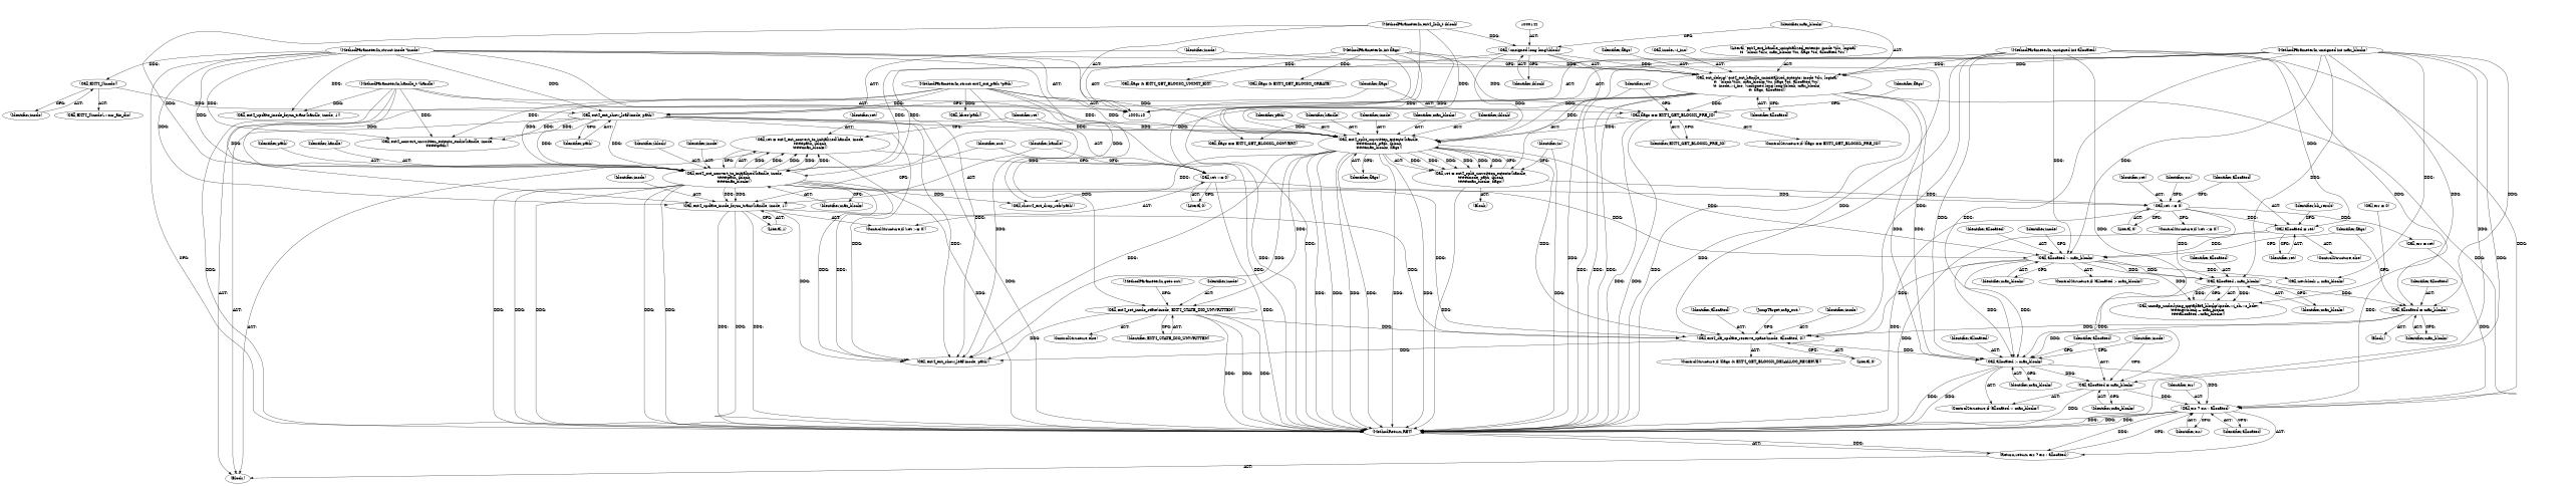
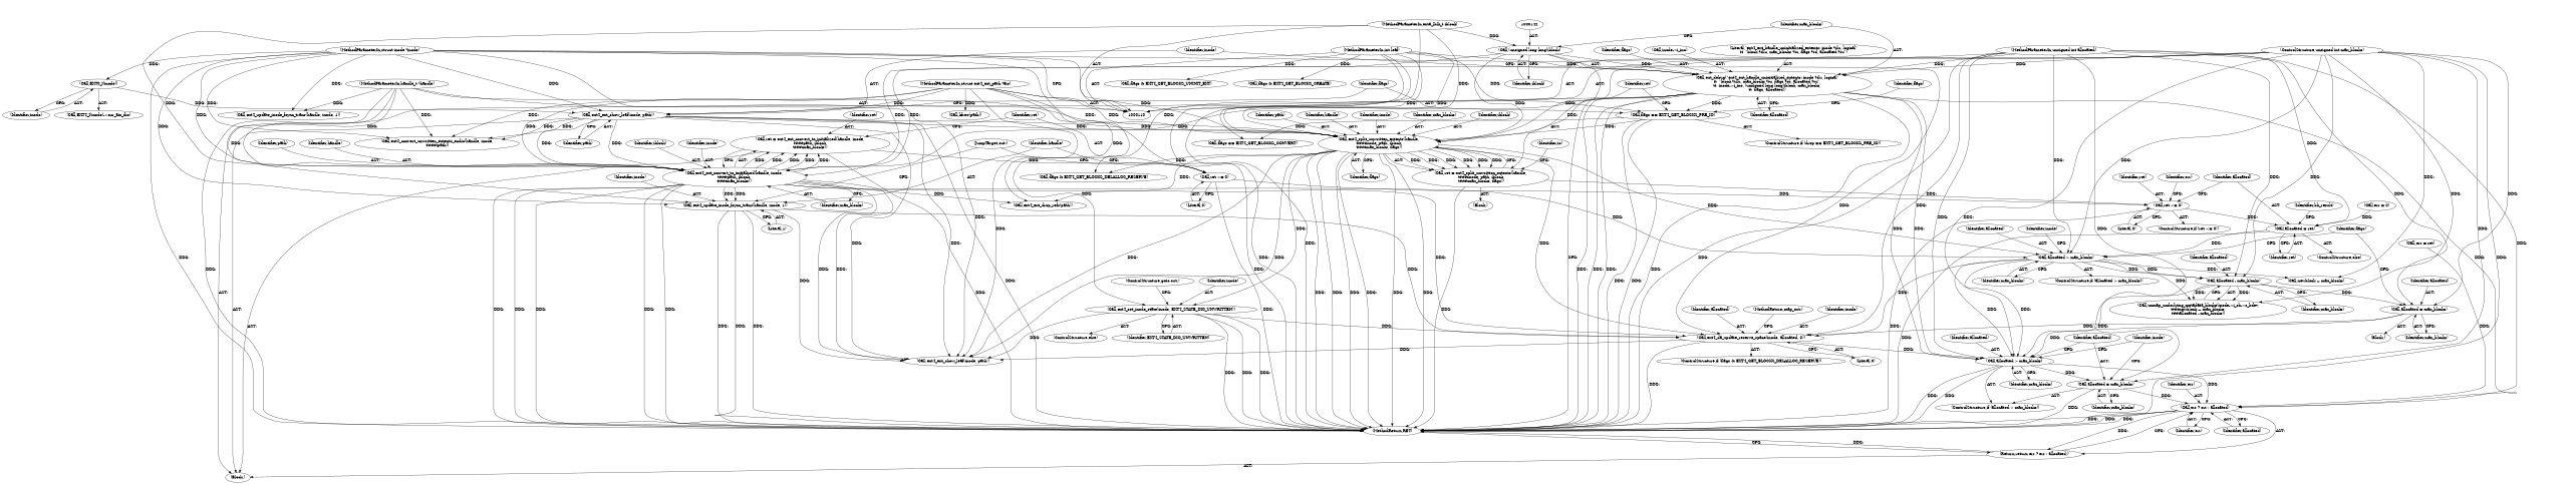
  digraph {
    n1 [label="(Call,allocated > max_blocks)"]
    n2 [label="(Call,allocated = max_blocks)"]
    n3 [label="(Call,err ? err : allocated)"]
    n4 [label="(MethodReturn,RET)"]
    n5 [label="(ControlStructure,if (allocated > max_blocks))"]
    n6 [label="(Identifier,max_blocks)"]
    n7 [label="(Identifier,max_blocks)"]
    n8 [label="(Return,return err ? err : allocated;)"]
    n9 [label="(Identifier,allocated)"]
    n10 [label="(Identifier,err)"]
    n11 [label="(Call,ext4_da_update_reserve_space(inode, allocated, 0))"]
    n12 [label="(ControlStructure,if (flags & EXT4_GET_BLOCKS_DELALLOC_RESERVE))"]
    n13 [label="(Literal,0)"]
    n14 [label="(Call,ext4_ext_show_leaf(inode, path))"]
    n15 [label="(Call,ext4_split_unwritten_extents(handle,\n \t\t\t\t\t\tinode, path, iblock,\n \t\t\t\t\t\tmax_blocks, flags))"]
    n16 [label="(Call,ext4_set_inode_state(inode, EXT4_STATE_DIO_UNWRITTEN))"]
    n17 [label="(Call,allocated > max_blocks)"]
    n18 [label="(Call,ret = ext4_split_unwritten_extents(handle,\n \t\t\t\t\t\tinode, path, iblock,\n \t\t\t\t\t\tmax_blocks, flags))"]
-   n20 [label="(Call,show4_ext_drop_refs(path))"]
+   n19 [label="(Call,flags & EXT4_GET_BLOCKS_DELALLOC_RESERVE)"]
+   n20 [label="(Call,ext4_ext_drop_refs(path))"]
    n21 [label="(Identifier,flags)"]
    n22 [label="(Identifier,EXT4_STATE_DIO_UNWRITTEN)"]
    n23 [label="(ControlStructure,else)"]
    n24 [label="(Call,allocated - max_blocks)"]
    n25 [label="(Call,unmap_underlying_metadata_blocks(inode->i_sb->s_bdev,\n\t\t\t\t\tnewblock + max_blocks,\n\t\t\t\t\tallocated - max_blocks))"]
    n26 [label="(Call,newblock + max_blocks)"]
    n27 [label="(Identifier,max_blocks)"]
    n28 [label="(ControlStructure,if (allocated > max_blocks))"]
    n29 [label="(Call,ret <= 0)"]
    n30 [label="(Block,)"]
    n31 [label="(MethodParameterIn,handle_t *handle)"]
    n32 [label="(Call,ext4_update_inode_fsync_trans(handle, inode, 1))"]
    n33 [label="(Call,ext4_ext_convert_to_initialized(handle, inode,\n\t\t\t\t\t\tpath, iblock,\n\t\t\t\t\t\tmax_blocks))"]
    n34 [label="(Call,ext4_convert_unwritten_extents_endio(handle, inode,\n \t\t\t\t\t\t\tpath))"]
    n35 [label="(Call,ext4_update_inode_fsync_trans(handle, inode, 1))"]
    1000110
-   n37 [label="(ControlStructure,if (ret >= 0))"]
    n38 [label="(Literal,1)"]
    n39 [label="(Call,ret = ext4_ext_convert_to_initialized(handle, inode,\n\t\t\t\t\t\tpath, iblock,\n\t\t\t\t\t\tmax_blocks))"]
    n40 [label="(Identifier,max_blocks)"]
    n41 [label="(Call,ext4_ext_show_leaf(inode, path))"]
    n42 [label="(Identifier,path)"]
    n43 [label="(Block,)"]
-   n44 [label="(Call,EXT4_I(inode))"]
+   n44 [label="(Call,EXT0_I(inode))"]
    n45 [label="(Call,EXT4_I(inode)->cur_aio_dio)"]
    n46 [label="(Identifier,inode)"]
    n47 [label="(MethodParameterIn,struct inode *inode)"]
-   n48 [label="(MethodParameterIn,struct ext4_ext_path *path)"]
+   n48 [label="(MethodParameterIn,struct ext4_ext_path *aio)"]
    n49 [label="(Call,kfree(path))"]
    n50 [label="(Call,(unsigned long long)iblock)"]
    n51 [label="(Call,ext_debug(\"ext4_ext_handle_uninitialized_extents: inode %lu, logical\"\n\t\t  \"block %llu, max_blocks %u, flags %d, allocated %u\",\n\t\t  inode->i_ino, (unsigned long long)iblock, max_blocks,\n\t\t  flags, allocated))"]
    n52 [label="(Identifier,iblock)"]
    n53 [label="(Call,flags == EXT4_GET_BLOCKS_PRE_IO)"]
    n54 [label="(Identifier,allocated)"]
-   n55 [label="(MethodParameterIn,ext4_lblk_t iblock)"]
+   n55 [label="(MethodParameterIn,ext3_lblk_t iblock)"]
    n56 [label="(Call,flags == EXT4_GET_BLOCKS_CONVERT)"]
-   n57 [label="(ControlStructure,if (flags == EXT4_GET_BLOCKS_PRE_IO))"]
-   n58 [label="(Identifier,EXT4_GET_BLOCKS_PRE_IO)"]
-   n59 [label="(MethodParameterIn,unsigned int max_blocks)"]
+   n57 [label="(ControlStructure,if (drop == EXT4_GET_BLOCKS_PRE_IO))"]
+   n59 [label="(ControlStructure,unsigned int max_blocks)"]
    n60 [label="(Call,allocated = max_blocks)"]
    n61 [label="(Block,)"]
    n62 [label="(Identifier,max_blocks)"]
    n63 [label="(Identifier,max_blocks)"]
-   n64 [label="(MethodParameterIn,int flags)"]
+   n64 [label="(MethodParameterIn,int leaf)"]
    n65 [label="(Call,flags & EXT4_GET_BLOCKS_UNINIT_EXT)"]
    n66 [label="(Call,flags & EXT4_GET_BLOCKS_CREATE)"]
    n67 [label="(MethodParameterIn,unsigned int allocated)"]
    n68 [label="(Call,allocated = ret)"]
    n69 [label="(ControlStructure,else)"]
    n70 [label="(Identifier,ret)"]
    n71 [label="(Call,ret >= 0)"]
    n72 [label="(Literal,0)"]
    n73 [label="(Call,err = ret)"]
    n74 [label="(ControlStructure,if (ret <= 0))"]
    n75 [label="(Literal,0)"]
    n76 [label="(Identifier,inode)"]
    n77 [label="(Identifier,path)"]
    n78 [label="(Identifier,path)"]
    n79 [label="(Identifier,handle)"]
    n80 [label="(Identifier,err)"]
    n81 [label="(Call,err = 0)"]
    n82 [label="(Call,inode->i_ino)"]
    n83 [label="(Identifier,inode)"]
    n84 [label="(Identifier,inode)"]
    n85 [label="(Identifier,allocated)"]
    n86 [label="(Identifier,ret)"]
    n87 [label="(Identifier,inode)"]
    n88 [label="(Identifier,inode)"]
    n89 [label="(Identifier,allocated)"]
    n90 [label="(Identifier,handle)"]
    n91 [label="(Identifier,iblock)"]
-   n92 [label="(JumpTarget,map_out:)"]
+   n92 [label="(MethodReturn,map_out:)"]
    n93 [label="(Identifier,handle)"]
    n94 [label="(Identifier,io)"]
    n95 [label="(Identifier,inode)"]
    n96 [label="(Identifier,max_blocks)"]
    n97 [label="(Identifier,ret)"]
    n98 [label="(Identifier,max_blocks)"]
    n99 [label="(Identifier,inode)"]
    n100 [label="(Identifier,bh_result)"]
-   n101 [label="(Identifier,out:)"]
+   n101 [label="(JumpTarget,out:)"]
    n102 [label="(Identifier,flags)"]
    n103 [label="(Identifier,allocated)"]
    n104 [label="(Literal,\"ext4_ext_handle_uninitialized_extents: inode %lu, logical\"\n\t\t  \"block %llu, max_blocks %u, flags %d, allocated %u\")"]
    n105 [label="(Identifier,ret)"]
    n106 [label="(Identifier,flags)"]
-   n107 [label="(MethodParameterIn,goto out;)"]
+   n107 [label="(ControlStructure,goto out;)"]
    n108 [label="(Identifier,iblock)"]
    n109 [label="(Identifier,flags)"]
    n110 [label="(Identifier,allocated)"]
    n111 [label="(Identifier,inode)"]
    n112 [label="(Identifier,allocated)"]
    n113 [label="(Identifier,ret)"]
    n114 [label="(Identifier,flags)"]
    n115 [label="(Identifier,allocated)"]
    n116 [label="(Identifier,err)"]
    n117 [label="(Identifier,allocated)"]
    1000142
    n1 -> n2 [label="DDG: "]
    n1 -> n3 [label="DDG: "]
    n1 -> n4 [label="DDG: "]
    n1 -> n4 [label="DDG: "]
    n1 -> n5 [label="AST: "]
    n1 -> n6 [label="CFG: "]
    n2 -> n3 [label="DDG: "]
    n2 -> n4 [label="DDG: "]
    n2 -> n5 [label="AST: "]
    n2 -> n7 [label="CFG: "]
    n3 -> n4 [label="DDG: "]
    n3 -> n4 [label="DDG: "]
    n3 -> n4 [label="DDG: "]
    n3 -> n8 [label="AST: "]
    n3 -> n8 [label="DDG: "]
    n3 -> n9 [label="CFG: "]
    n3 -> n10 [label="CFG: "]
-   n4 -> n8 [label="AST: "]
+   n4 -> n8 [label="CFG: "]
    n6 -> n1 [label="AST: "]
    n7 -> n2 [label="AST: "]
    n8 -> n3 [label="CFG: "]
    n8 -> n4 [label="DDG: "]
    n8 -> n43 [label="AST: "]
    n9 -> n3 [label="AST: "]
    n10 -> n3 [label="AST: "]
    n11 -> n1 [label="DDG: "]
-   n94 -> n4 [label="DDG: "]
+   n11 -> n4 [label="DDG: "]
    n11 -> n12 [label="AST: "]
    n11 -> n13 [label="CFG: "]
    n11 -> n14 [label="DDG: "]
    n13 -> n11 [label="AST: "]
    n15 -> n4 [label="DDG: "]
    n15 -> n4 [label="DDG: "]
    n15 -> n4 [label="DDG: "]
    n15 -> n4 [label="DDG: "]
    n15 -> n4 [label="DDG: "]
    n15 -> n4 [label="DDG: "]
    n15 -> n11 [label="DDG: "]
    n15 -> n14 [label="DDG: "]
    n15 -> n14 [label="DDG: "]
    n15 -> n16 [label="DDG: "]
    n15 -> n17 [label="DDG: "]
    n15 -> n18 [label="AST: "]
    n15 -> n18 [label="DDG: "]
    n15 -> n18 [label="DDG: "]
    n15 -> n18 [label="DDG: "]
    n15 -> n18 [label="DDG: "]
    n15 -> n18 [label="DDG: "]
    n15 -> n18 [label="DDG: "]
+   n15 -> n19 [label="DDG: "]
    n15 -> n20 [label="DDG: "]
    n15 -> n21 [label="CFG: "]
    n16 -> n4 [label="DDG: "]
    n16 -> n4 [label="DDG: "]
    n16 -> n4 [label="DDG: "]
    n16 -> n11 [label="DDG: "]
    n16 -> n14 [label="DDG: "]
    n16 -> n22 [label="CFG: "]
    n16 -> n23 [label="AST: "]
    n17 -> n1 [label="DDG: "]
    n17 -> n1 [label="DDG: "]
    n17 -> n11 [label="DDG: "]
    n17 -> n24 [label="DDG: "]
    n17 -> n24 [label="DDG: "]
    n17 -> n25 [label="DDG: "]
    n17 -> n26 [label="DDG: "]
    n17 -> n27 [label="CFG: "]
    n17 -> n28 [label="AST: "]
    n18 -> n4 [label="DDG: "]
    n18 -> n15 [label="CFG: "]
    n18 -> n29 [label="DDG: "]
    n18 -> n30 [label="AST: "]
    n21 -> n15 [label="AST: "]
    n22 -> n16 [label="AST: "]
    n24 -> n1 [label="DDG: "]
    n24 -> n25 [label="AST: "]
    n24 -> n25 [label="DDG: "]
    n24 -> n25 [label="DDG: "]
    n24 -> n60 [label="DDG: "]
    n24 -> n63 [label="CFG: "]
    n25 -> n24 [label="CFG: "]
    n27 -> n17 [label="AST: "]
    n29 -> n4 [label="DDG: "]
    n29 -> n68 [label="DDG: "]
    n29 -> n72 [label="CFG: "]
-   n29 -> n73 [label="DDG: "]
-   n29 -> n74 [label="CFG: "]
+   n29 -> n74 [label="AST: "]
    n31 -> n4 [label="DDG: "]
    n31 -> n15 [label="DDG: "]
    n31 -> n32 [label="DDG: "]
    n31 -> n33 [label="DDG: "]
    n31 -> n34 [label="DDG: "]
    n31 -> n35 [label="DDG: "]
    n31 -> 1000110 [label="AST: "]
    n32 -> n4 [label="DDG: "]
    n32 -> n4 [label="DDG: "]
    n32 -> n4 [label="DDG: "]
    n32 -> n11 [label="DDG: "]
    n32 -> n14 [label="DDG: "]
-   n32 -> n37 [label="AST: "]
    n32 -> n38 [label="CFG: "]
    n33 -> n4 [label="DDG: "]
    n33 -> n4 [label="DDG: "]
    n33 -> n4 [label="DDG: "]
    n33 -> n4 [label="DDG: "]
    n33 -> n4 [label="DDG: "]
    n33 -> n11 [label="DDG: "]
    n33 -> n14 [label="DDG: "]
    n33 -> n14 [label="DDG: "]
    n33 -> n17 [label="DDG: "]
    n33 -> n20 [label="DDG: "]
    n33 -> n32 [label="DDG: "]
    n33 -> n32 [label="DDG: "]
    n33 -> n39 [label="AST: "]
    n33 -> n39 [label="DDG: "]
    n33 -> n39 [label="DDG: "]
    n33 -> n39 [label="DDG: "]
    n33 -> n39 [label="DDG: "]
    n33 -> n39 [label="DDG: "]
    n33 -> n40 [label="CFG: "]
    n38 -> n32 [label="AST: "]
    n39 -> n4 [label="DDG: "]
    n39 -> n33 [label="CFG: "]
    n39 -> n43 [label="AST: "]
    n39 -> n71 [label="DDG: "]
    n40 -> n33 [label="AST: "]
    n41 -> n4 [label="DDG: "]
    n41 -> n14 [label="DDG: "]
    n41 -> n14 [label="DDG: "]
    n41 -> n15 [label="DDG: "]
    n41 -> n15 [label="DDG: "]
    n41 -> n33 [label="DDG: "]
    n41 -> n33 [label="DDG: "]
    n41 -> n34 [label="DDG: "]
    n41 -> n34 [label="DDG: "]
    n41 -> n42 [label="CFG: "]
    n41 -> n43 [label="AST: "]
    n42 -> n41 [label="AST: "]
    n44 -> n41 [label="DDG: "]
    n44 -> n45 [label="AST: "]
    n44 -> n46 [label="CFG: "]
    n46 -> n44 [label="AST: "]
-   n47 -> n4 [label="CFG: "]
+   n47 -> n4 [label="DDG: "]
    n47 -> n11 [label="DDG: "]
    n47 -> n14 [label="DDG: "]
    n47 -> n15 [label="DDG: "]
    n47 -> n16 [label="DDG: "]
    n47 -> n32 [label="DDG: "]
    n47 -> n33 [label="DDG: "]
    n47 -> n34 [label="DDG: "]
    n47 -> n35 [label="DDG: "]
-   n47 -> 1000110 [label="AST: "]
+   n47 -> 1000110 [label="CFG: "]
    n47 -> n41 [label="DDG: "]
    n47 -> n44 [label="DDG: "]
    n48 -> n4 [label="DDG: "]
    n48 -> n14 [label="DDG: "]
    n48 -> n15 [label="DDG: "]
    n48 -> n20 [label="DDG: "]
    n48 -> n33 [label="DDG: "]
    n48 -> n34 [label="DDG: "]
    n48 -> 1000110 [label="AST: "]
    n48 -> n41 [label="DDG: "]
    n48 -> n49 [label="DDG: "]
-   n50 -> n4 [label="DDG: "]
+   n50 -> n4 [label="CFG: "]
    n50 -> n15 [label="DDG: "]
    n50 -> n33 [label="DDG: "]
    n50 -> n51 [label="AST: "]
    n50 -> n51 [label="DDG: "]
    n50 -> n52 [label="CFG: "]
    n51 -> n1 [label="DDG: "]
    n51 -> n1 [label="DDG: "]
    n51 -> n3 [label="DDG: "]
    n51 -> n4 [label="DDG: "]
    n51 -> n4 [label="DDG: "]
    n51 -> n4 [label="DDG: "]
    n51 -> n4 [label="DDG: "]
    n51 -> n15 [label="DDG: "]
    n51 -> n33 [label="DDG: "]
    n51 -> n43 [label="AST: "]
    n51 -> n53 [label="DDG: "]
    n51 -> n54 [label="CFG: "]
    n52 -> n50 [label="AST: "]
    n53 -> n4 [label="DDG: "]
    n53 -> n4 [label="DDG: "]
    n53 -> n15 [label="DDG: "]
    n53 -> n56 [label="DDG: "]
    n53 -> n57 [label="AST: "]
-   n53 -> n58 [label="CFG: "]
    n54 -> n51 [label="AST: "]
    n55 -> n4 [label="DDG: "]
    n55 -> n15 [label="DDG: "]
    n55 -> n33 [label="DDG: "]
    n55 -> 1000110 [label="AST: "]
    n55 -> n50 [label="DDG: "]
-   n58 -> n53 [label="AST: "]
    n59 -> n1 [label="DDG: "]
    n59 -> n2 [label="DDG: "]
    n59 -> n4 [label="DDG: "]
    n59 -> n15 [label="DDG: "]
    n59 -> n17 [label="DDG: "]
    n59 -> n24 [label="DDG: "]
    n59 -> n25 [label="DDG: "]
    n59 -> n26 [label="DDG: "]
    n59 -> n33 [label="DDG: "]
    n59 -> 1000110 [label="AST: "]
    n59 -> n51 [label="DDG: "]
    n59 -> n60 [label="DDG: "]
    n60 -> n1 [label="DDG: "]
    n60 -> n11 [label="DDG: "]
    n60 -> n61 [label="AST: "]
    n60 -> n62 [label="CFG: "]
    n62 -> n60 [label="AST: "]
    n63 -> n24 [label="AST: "]
    n64 -> n4 [label="DDG: "]
    n64 -> n15 [label="DDG: "]
+   n64 -> n19 [label="DDG: "]
    n64 -> 1000110 [label="AST: "]
    n64 -> n51 [label="DDG: "]
    n64 -> n53 [label="DDG: "]
    n64 -> n56 [label="DDG: "]
    n64 -> n65 [label="DDG: "]
    n64 -> n66 [label="DDG: "]
    n67 -> n1 [label="DDG: "]
    n67 -> n2 [label="DDG: "]
    n67 -> n3 [label="DDG: "]
    n67 -> n4 [label="DDG: "]
    n67 -> n11 [label="DDG: "]
    n67 -> n17 [label="DDG: "]
-   n29 -> n24 [label="DDG: "]
+   n67 -> n24 [label="DDG: "]
    n67 -> 1000110 [label="AST: "]
    n67 -> n51 [label="DDG: "]
    n67 -> n60 [label="DDG: "]
    n67 -> n68 [label="DDG: "]
    n68 -> n4 [label="DDG: "]
    n68 -> n17 [label="DDG: "]
    n68 -> n69 [label="AST: "]
    n68 -> n70 [label="CFG: "]
    n70 -> n68 [label="AST: "]
    n71 -> n4 [label="DDG: "]
    n71 -> n29 [label="DDG: "]
-   n71 -> n37 [label="AST: "]
    n71 -> n75 [label="CFG: "]
    n72 -> n29 [label="AST: "]
    n73 -> n3 [label="DDG: "]
    n75 -> n71 [label="AST: "]
    n76 -> n17 [label="CFG: "]
    n77 -> n33 [label="AST: "]
    n78 -> n15 [label="AST: "]
    n79 -> n32 [label="AST: "]
    n79 -> n71 [label="CFG: "]
    n80 -> n3 [label="AST: "]
-   n81 -> n3 [label="DDG: "]
+   n81 -> n68 [label="DDG: "]
    n82 -> n51 [label="AST: "]
    n83 -> n32 [label="AST: "]
    n84 -> n41 [label="AST: "]
    n84 -> n51 [label="CFG: "]
    n85 -> n11 [label="AST: "]
    n86 -> n39 [label="AST: "]
    n87 -> n1 [label="CFG: "]
    n87 -> n2 [label="CFG: "]
    n88 -> n16 [label="AST: "]
    n89 -> n1 [label="CFG: "]
    n89 -> n2 [label="AST: "]
    n90 -> n33 [label="AST: "]
    n91 -> n33 [label="AST: "]
    n92 -> n11 [label="CFG: "]
    n93 -> n15 [label="AST: "]
    n94 -> n18 [label="CFG: "]
    n95 -> n15 [label="AST: "]
    n96 -> n15 [label="AST: "]
    n97 -> n18 [label="AST: "]
    n97 -> n53 [label="CFG: "]
    n98 -> n50 [label="CFG: "]
    n98 -> n51 [label="AST: "]
    n99 -> n33 [label="AST: "]
    n100 -> n68 [label="CFG: "]
    n101 -> n32 [label="CFG: "]
    n101 -> n71 [label="CFG: "]
    n102 -> n41 [label="CFG: "]
    n102 -> n53 [label="AST: "]
    n103 -> n29 [label="CFG: "]
    n103 -> n68 [label="AST: "]
    n104 -> n51 [label="AST: "]
    n105 -> n39 [label="CFG: "]
    n105 -> n71 [label="AST: "]
    n106 -> n51 [label="AST: "]
    n107 -> n16 [label="CFG: "]
    n108 -> n15 [label="AST: "]
    n109 -> n17 [label="CFG: "]
    n109 -> n60 [label="CFG: "]
    n110 -> n17 [label="AST: "]
    n111 -> n11 [label="AST: "]
    n112 -> n24 [label="AST: "]
    n113 -> n29 [label="AST: "]
    n114 -> n53 [label="CFG: "]
    n115 -> n60 [label="AST: "]
    n116 -> n29 [label="CFG: "]
    n117 -> n1 [label="AST: "]
    1000142 -> n50 [label="AST: "]
  }
